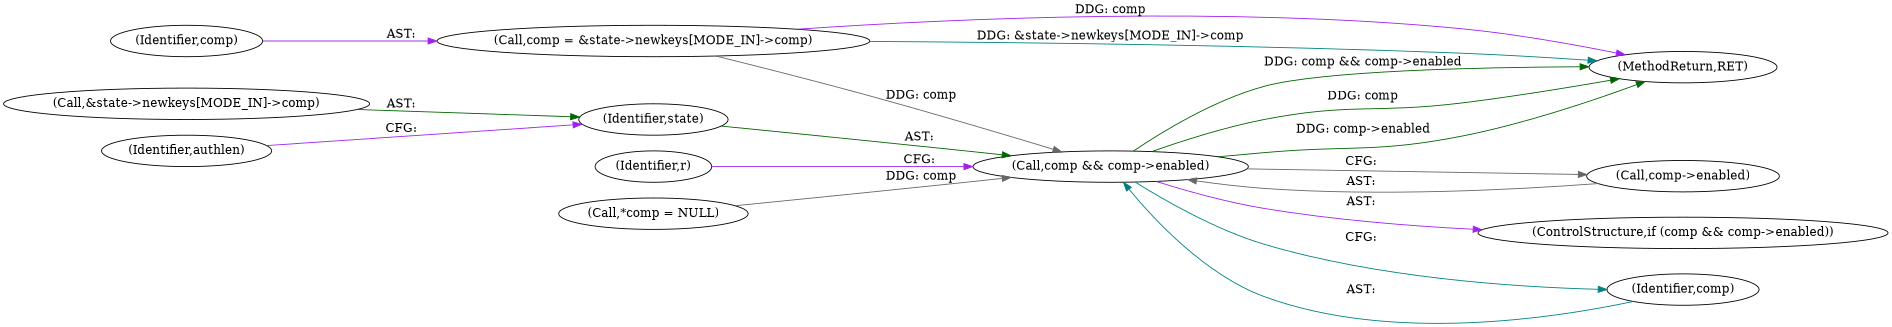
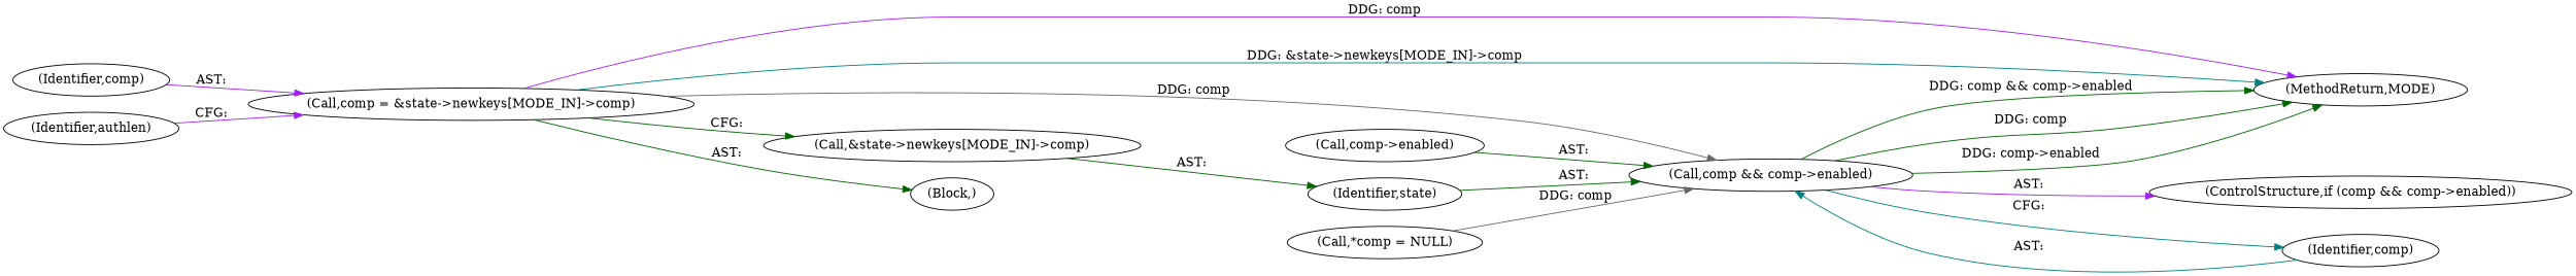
  digraph {
    rankdir=LR
    edge [color=darkgreen]
    n1 [label="(Call,comp = &state->newkeys[MODE_IN]->comp)"]
    n2 [label="(Call,comp && comp->enabled)"]
+   n3 [label="(Block,)"]
    n4 [label="(Call,&state->newkeys[MODE_IN]->comp)"]
-   n5 [label="(MethodReturn,RET)"]
+   n5 [label="(MethodReturn,MODE)"]
    n6 [label="(Call,comp->enabled)"]
    n7 [label="(ControlStructure,if (comp && comp->enabled))"]
    n8 [label="(Identifier,comp)"]
    n9 [label="(Identifier,state)"]
    n10 [label="(Identifier,comp)"]
    n11 [label="(Identifier,authlen)"]
-   n12 [label="(Identifier,r)"]
    n13 [label="(Call,*comp = NULL)"]
    n1 -> n2 [color=gray40 label="DDG: comp"]
+   n1 -> n3 [label="AST: "]
+   n1 -> n4 [label="CFG: "]
    n1 -> n5 [color=purple label="DDG: comp"]
    n1 -> n5 [color=teal label="DDG: &state->newkeys[MODE_IN]->comp"]
    n2 -> n5 [label="DDG: comp && comp->enabled"]
    n2 -> n5 [label="DDG: comp"]
    n2 -> n5 [label="DDG: comp->enabled"]
-   n2 -> n6 [color=gray40 label="CFG: "]
    n2 -> n7 [color=purple label="AST: "]
    n2 -> n8 [color=teal label="CFG: "]
    n4 -> n9 [label="AST: "]
-   n6 -> n2 [color=gray40 label="AST: "]
+   n6 -> n2 [label="AST: "]
    n8 -> n2 [color=teal label="AST: "]
    n9 -> n2 [label="AST: "]
    n10 -> n1 [color=purple label="AST: "]
-   n11 -> n9 [color=purple label="CFG: "]
-   n12 -> n2 [color=purple label="CFG: "]
+   n11 -> n1 [color=purple label="CFG: "]
    n13 -> n2 [color=gray40 label="DDG: comp"]
  }
